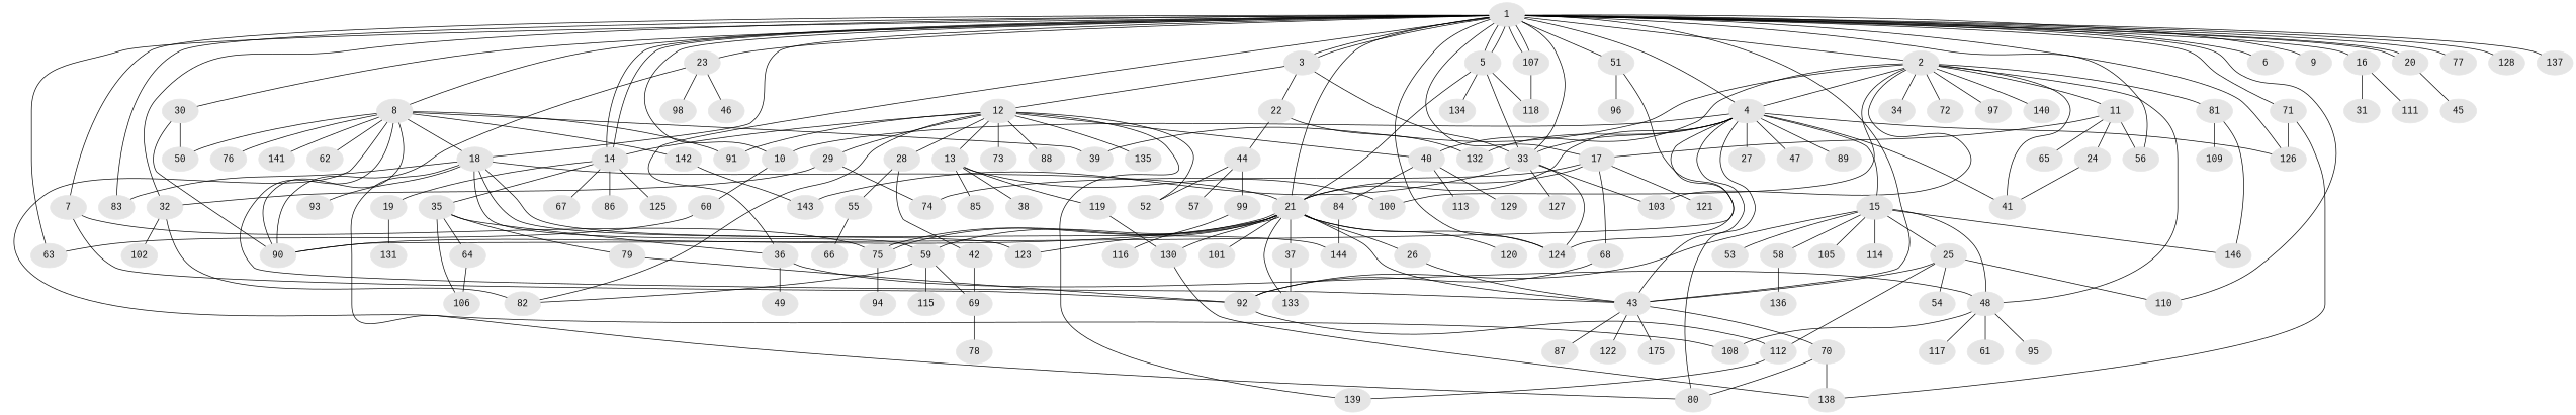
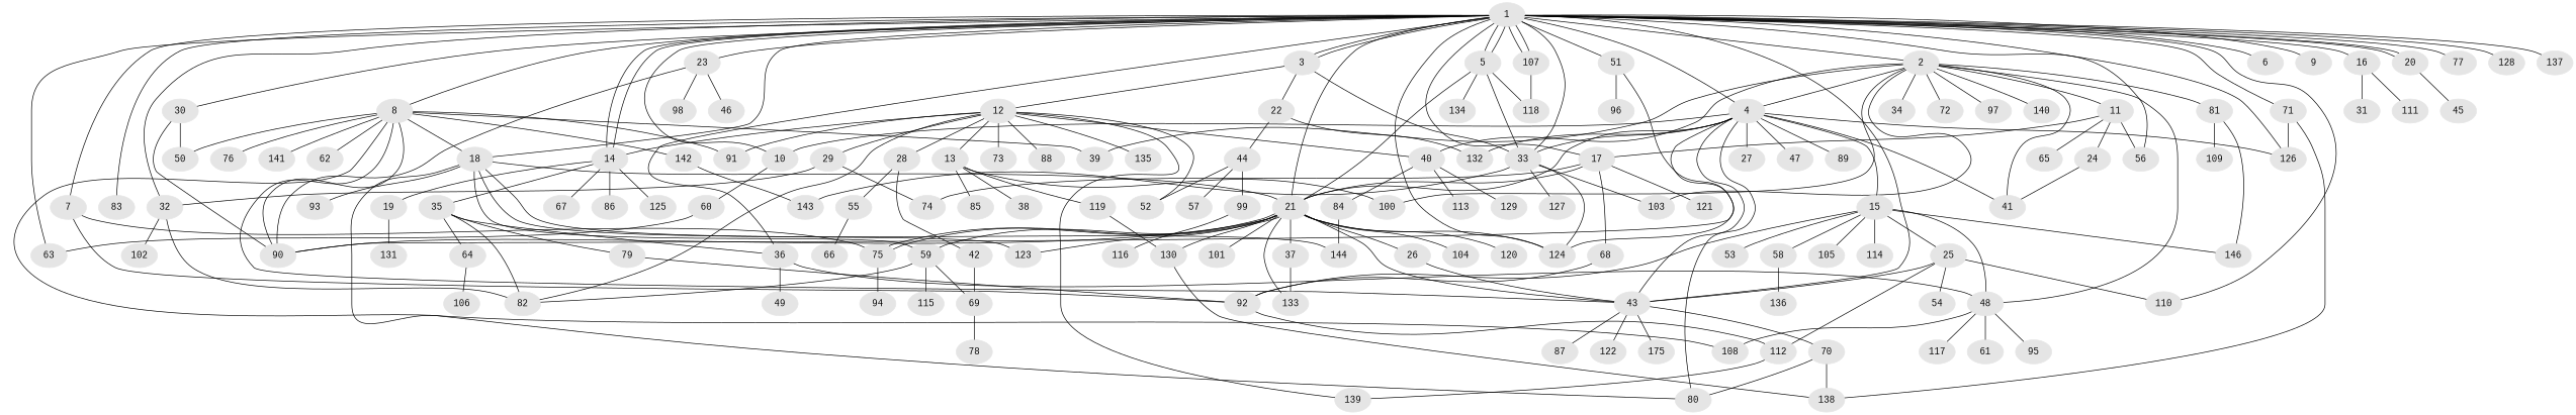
  graph {
    fontname="Liberation Mono"
    node [color=gray90 fontname="Liberation Mono" style=filled]
    edge [fontname="Liberation Mono"]
    1
    2
    3
    4
    5
    6
    7
    8
    9
    10
    14
    16
    17
    18
    20
    21
    23
    30
    32
    33
    36
    43
    51
    56
    63
    71
    77
    83
    107
    110
    124
    126
    128
    137
    11
    34
    39
    40
    48
    72
    81
    97
    100
    103
    140
    41
    12
    22
    15
    27
    47
    80
    89
    90
    132
    118
    134
    92
    75
    50
    62
    76
    91
    108
    141
    142
    60
    19
    35
    67
    86
    125
    31
    111
    68
    74
    121
    59
    93
    123
    144
    45
    26
    37
    101
+   104
    120
    130
    133
    46
    98
    82
    102
    127
    143
    49
    70
    87
    122
    n100 [label=175]
    96
    138
    24
    65
    84
    113
    129
    61
    95
    117
    146
    109
    112
    13
    28
    29
    52
    73
    88
    135
    139
    44
    25
    53
    58
    105
    114
    94
    38
    85
    119
    42
    55
    131
    64
    79
    54
    136
    69
    115
    57
    99
    66
    106
    78
    116
    1 -- 2
    1 -- 3
    1 -- 3
    1 -- 4
    1 -- 5
    1 -- 5
    1 -- 6
    1 -- 7
    1 -- 8
    1 -- 9
    1 -- 10
    1 -- 14
    1 -- 14
    1 -- 16
    1 -- 17
    1 -- 18
    1 -- 20
    1 -- 20
    1 -- 21
    1 -- 23
    1 -- 30
    1 -- 32
    1 -- 33
    1 -- 36
    1 -- 43
    1 -- 51
    1 -- 56
    1 -- 63
    1 -- 71
    1 -- 77
    1 -- 83
    1 -- 107
    1 -- 107
    1 -- 110
    1 -- 124
    1 -- 126
    1 -- 128
    1 -- 137
    2 -- 4
    2 -- 11
    2 -- 34
    2 -- 39
    2 -- 40
    2 -- 48
    2 -- 72
    2 -- 81
    2 -- 97
    2 -- 100
    2 -- 103
    2 -- 140
    2 -- 41
    3 -- 33
    3 -- 12
    3 -- 22
    4 -- 10
    4 -- 21
    4 -- 33
    4 -- 43
    4 -- 126
    4 -- 41
    4 -- 15
    4 -- 27
    4 -- 47
    4 -- 80
    4 -- 89
    4 -- 90
    4 -- 132
    5 -- 21
    5 -- 33
    5 -- 118
    5 -- 134
    7 -- 92
    7 -- 75
    8 -- 18
    8 -- 43
    8 -- 39
    8 -- 90
    8 -- 50
    8 -- 62
    8 -- 76
    8 -- 91
    8 -- 108
    8 -- 141
    8 -- 142
    10 -- 60
    14 -- 19
    14 -- 35
    14 -- 67
    14 -- 86
    14 -- 125
    16 -- 31
    16 -- 111
    17 -- 21
    17 -- 68
    17 -- 74
    17 -- 121
    18 -- 21
-   18 -- 83
    18 -- 80
    18 -- 59
    18 -- 93
    18 -- 123
    18 -- 144
    20 -- 45
    21 -- 43
    21 -- 124
    21 -- 90
    21 -- 75
    21 -- 75
    21 -- 59
    21 -- 123
    21 -- 26
    21 -- 37
    21 -- 101
+   21 -- 104
    21 -- 120
    21 -- 130
    21 -- 133
    23 -- 90
    23 -- 46
    23 -- 98
    30 -- 90
    30 -- 50
    32 -- 82
    32 -- 102
    33 -- 124
    33 -- 103
    33 -- 127
    33 -- 143
    36 -- 48
    36 -- 49
    43 -- 70
    43 -- 87
    43 -- 122
    43 -- n100
    51 -- 124
    51 -- 96
    71 -- 126
    71 -- 138
    107 -- 118
    11 -- 17
    11 -- 56
    11 -- 24
    11 -- 65
    40 -- 84
    40 -- 113
    40 -- 129
    48 -- 108
    48 -- 61
    48 -- 95
    48 -- 117
    81 -- 146
    81 -- 109
    12 -- 14
    12 -- 40
    12 -- 91
    12 -- 82
    12 -- 13
    12 -- 28
    12 -- 29
    12 -- 52
    12 -- 73
    12 -- 88
    12 -- 135
    12 -- 139
    22 -- 132
    22 -- 44
    15 -- 48
    15 -- 92
    15 -- 146
    15 -- 25
    15 -- 53
    15 -- 58
    15 -- 105
    15 -- 114
    92 -- 112
    75 -- 94
    142 -- 143
    60 -- 63
    19 -- 131
    35 -- 36
-   35 -- 106
+   35 -- 82
    35 -- 64
    35 -- 79
    68 -- 92
    59 -- 82
    59 -- 69
    59 -- 115
    26 -- 43
    37 -- 133
    130 -- 138
    70 -- 80
    70 -- 138
    24 -- 41
    84 -- 144
    112 -- 139
    13 -- 100
    13 -- 38
    13 -- 85
    13 -- 119
    28 -- 42
    28 -- 55
    29 -- 32
    29 -- 74
    44 -- 52
    44 -- 57
    44 -- 99
    25 -- 43
    25 -- 110
    25 -- 112
    25 -- 54
    58 -- 136
    119 -- 130
    42 -- 69
    55 -- 66
    64 -- 106
    79 -- 92
    69 -- 78
    99 -- 116
  }
